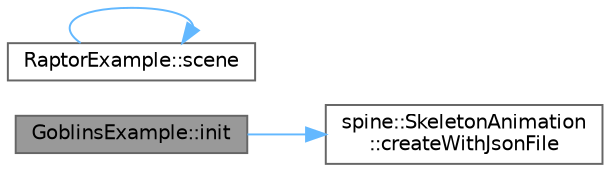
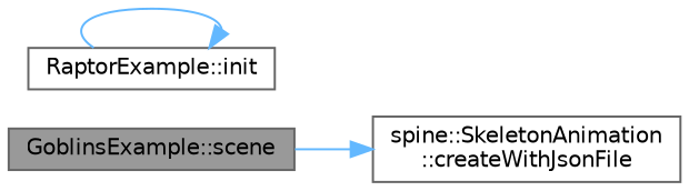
  digraph {
    rankdir=LR
    node [color=grey40 fillcolor=white fontname=Helvetica fontsize=10 shape=box style=filled]
    edge [color=steelblue1 fontname=Helvetica fontsize=10 labelfontname=Helvetica labelfontsize=10 style=solid]
-   n1 [color=gray40 fillcolor=grey60 fontcolor=black height=0.2 label="GoblinsExample::init" width=0.4]
+   n1 [color=gray40 fillcolor=grey60 fontcolor=black height=0.2 label="GoblinsExample::scene" width=0.4]
    n2 [height=0.2 label="spine::SkeletonAnimation\l::createWithJsonFile" width=0.4]
-   n3 [height=0.2 label="RaptorExample::scene" width=0.4]
+   n3 [height=0.2 label="RaptorExample::init" width=0.4]
    n1 -> n2
    n3 -> n3
  }
